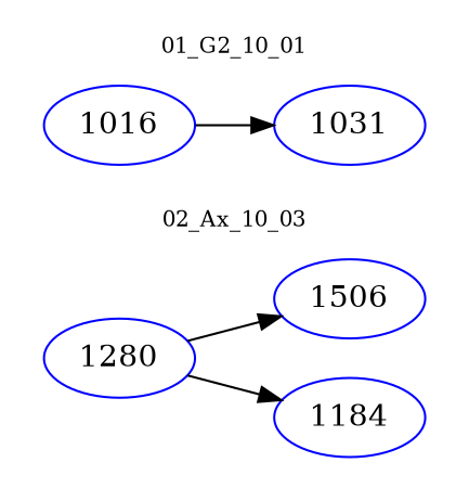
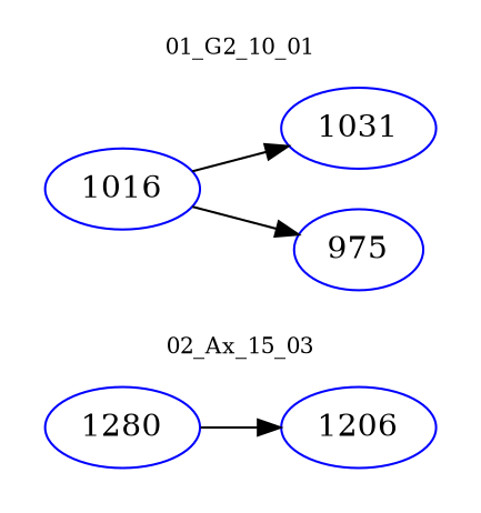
  digraph {
    rankdir=LR
    node [color=blue]
    edge [color=black]
    n1 [label=1280]
-   n2 [label=1184]
-   n3 [label=1506]
+   n3 [label=1206]
    n4 [label=1016]
+   n5 [label=975]
    n6 [label=1031]
    subgraph cluster_1 {
      color=white
      fontsize=10
-     label="02_Ax_10_03"
+     label="02_Ax_15_03"
      n1
-     n2
      n3
    }
    subgraph cluster_2 {
      color=white
      fontsize=10
      label="01_G2_10_01"
      n4
+     n5
      n6
    }
-   n1 -> n2
    n1 -> n3
+   n4 -> n5
    n4 -> n6
  }
